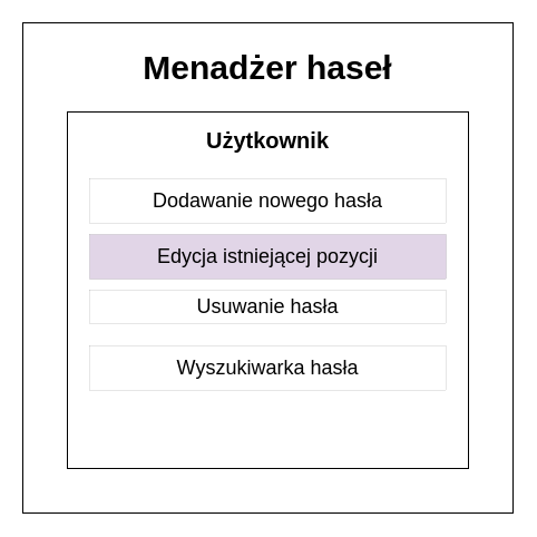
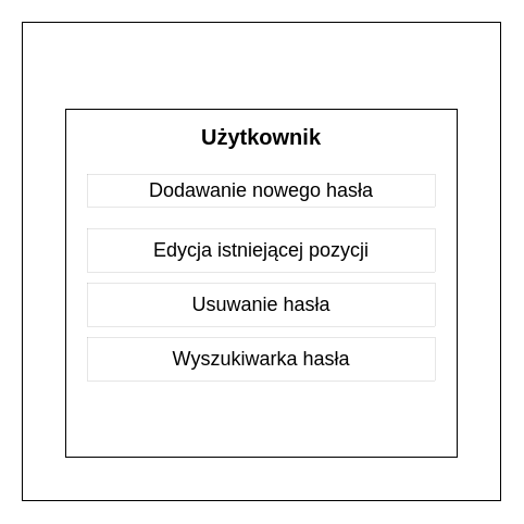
  <mxCell id="0" />
  <mxCell id="1" parent="0" />
  <mxCell id="2" value="" style="whiteSpace=wrap;html=1;aspect=fixed;" vertex="1" parent="1"><mxGeometry x="20" y="20" width="440" height="440" as="geometry" /></mxCell>
- <mxCell id="3" value="&lt;font style=&quot;font-size: 30px;&quot;&gt;Menadżer haseł&lt;/font&gt;" style="text;html=1;strokeColor=none;fillColor=none;align=center;verticalAlign=middle;whiteSpace=wrap;rounded=0;fontStyle=1" vertex="1" parent="1"><mxGeometry x="75" y="40" width="330" height="40" as="geometry" /></mxCell>
  <mxCell id="4" value="" style="rounded=0;whiteSpace=wrap;html=1;" vertex="1" parent="1"><mxGeometry x="60" y="100" width="360" height="320" as="geometry" /></mxCell>
  <mxCell id="5" value="&lt;b&gt;&lt;font style=&quot;font-size: 20px;&quot;&gt;Użytkownik&lt;/font&gt;&lt;/b&gt;" style="text;html=1;strokeColor=none;fillColor=none;align=center;verticalAlign=middle;whiteSpace=wrap;rounded=0;" vertex="1" parent="1"><mxGeometry x="210" y="110" width="60" height="30" as="geometry" /></mxCell>
- <mxCell id="6" value="&lt;font style=&quot;font-size: 18px;&quot;&gt;Dodawanie nowego hasła&lt;/font&gt;" style="rounded=0;whiteSpace=wrap;html=1;strokeWidth=0;" vertex="1" parent="1"><mxGeometry x="80" y="160" width="320" height="40" as="geometry" /></mxCell>
- <mxCell id="7" value="&lt;font style=&quot;font-size: 18px;&quot;&gt;Edycja istniejącej pozycji&lt;/font&gt;" style="rounded=0;whiteSpace=wrap;html=1;strokeWidth=0;fillColor=#e1d5e7;" vertex="1" parent="1"><mxGeometry x="80" y="210" width="320" height="40" as="geometry" /></mxCell>
- <mxCell id="8" value="&lt;font style=&quot;font-size: 18px;&quot;&gt;Usuwanie hasła&lt;/font&gt;" style="rounded=0;whiteSpace=wrap;html=1;strokeWidth=0;" vertex="1" parent="1"><mxGeometry x="80" y="260" width="320" height="30" as="geometry" /></mxCell>
+ <mxCell id="6" value="&lt;font style=&quot;font-size: 18px;&quot;&gt;Dodawanie nowego hasła&lt;/font&gt;" style="rounded=0;whiteSpace=wrap;html=1;strokeWidth=0;" vertex="1" parent="1"><mxGeometry x="80" y="160" width="320" height="30" as="geometry" /></mxCell>
+ <mxCell id="7" value="&lt;font style=&quot;font-size: 18px;&quot;&gt;Edycja istniejącej pozycji&lt;/font&gt;" style="rounded=0;whiteSpace=wrap;html=1;strokeWidth=0;" vertex="1" parent="1"><mxGeometry x="80" y="210" width="320" height="40" as="geometry" /></mxCell>
+ <mxCell id="8" value="&lt;font style=&quot;font-size: 18px;&quot;&gt;Usuwanie hasła&lt;/font&gt;" style="rounded=0;whiteSpace=wrap;html=1;strokeWidth=0;" vertex="1" parent="1"><mxGeometry x="80" y="260" width="320" height="40" as="geometry" /></mxCell>
  <mxCell id="9" value="&lt;font style=&quot;font-size: 18px;&quot;&gt;Wyszukiwarka hasła&lt;/font&gt;" style="rounded=0;whiteSpace=wrap;html=1;strokeWidth=0;" vertex="1" parent="1"><mxGeometry x="80" y="310" width="320" height="40" as="geometry" /></mxCell>
